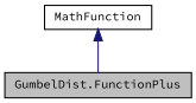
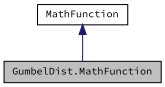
  digraph {
    fontname="Source Code Pro"
    node [color=black fontname="Source Code Pro" fontsize=10 shape=record]
-   n1 [fillcolor=grey75 fontcolor=black height=0.2 label="GumbelDist.FunctionPlus" style=filled width=0.4]
+   n1 [fillcolor=grey75 fontcolor=black height=0.2 label="GumbelDist.MathFunction" style=filled width=0.4]
    n2 [height=0.2 label=MathFunction width=0.4]
    n2 -> n1 [color=midnightblue dir=back fontname="Source Code Pro" fontsize=10 labelfontname=Helvetica labelfontsize=10 style=solid]
  }
